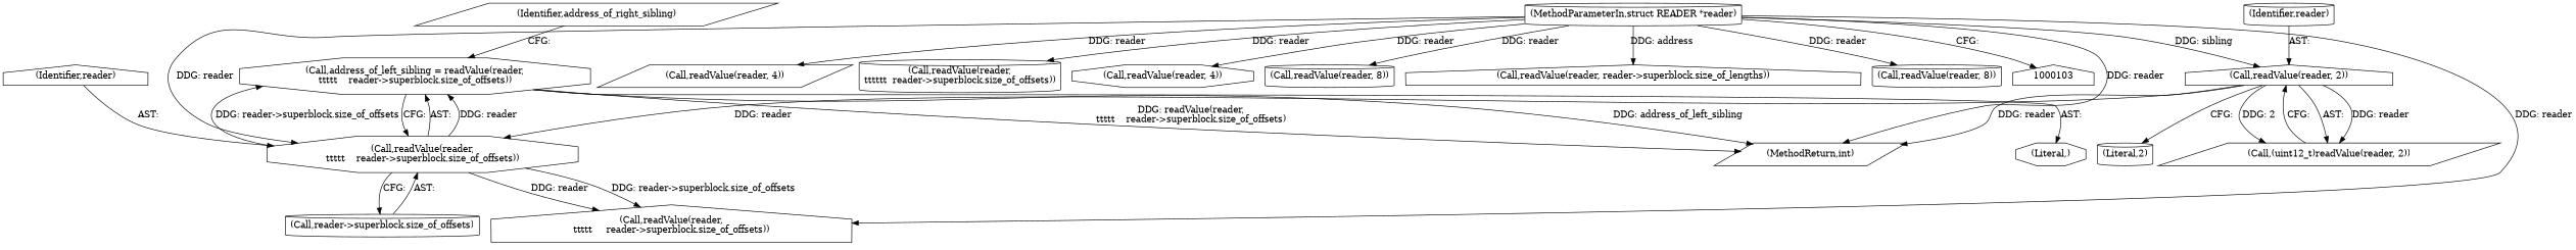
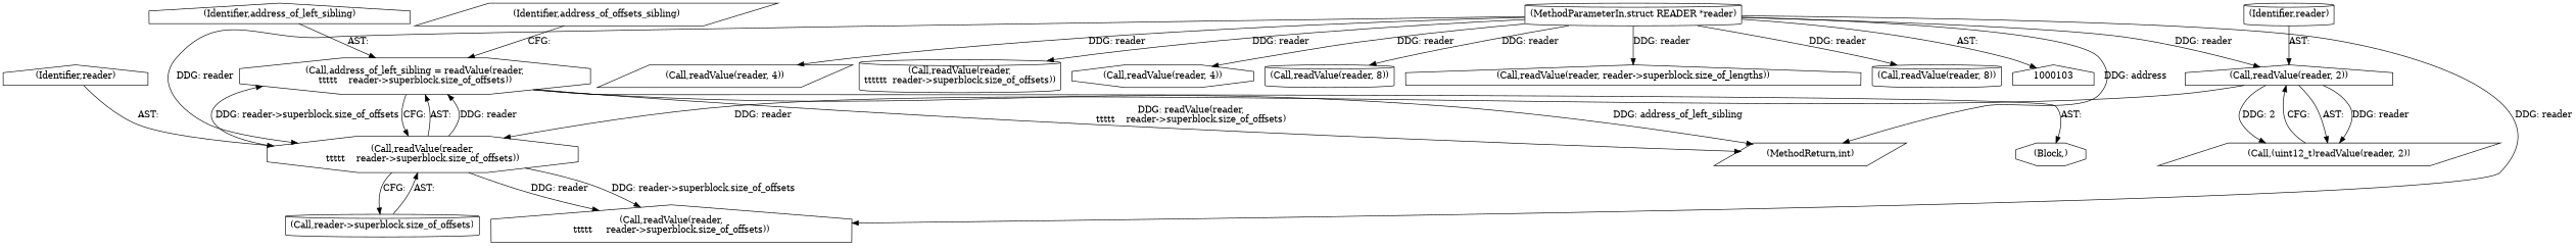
  digraph {
    node [shape=cylinder]
    n1 [label="(Call,address_of_left_sibling = readValue(reader,\n\t\t\t\t\t    reader->superblock.size_of_offsets))" shape=octagon]
    n2 [label="(Call,readValue(reader,\n\t\t\t\t\t    reader->superblock.size_of_offsets))" shape=octagon]
    n3 [label="(MethodReturn,int)" shape=parallelogram]
-   n4 [label="(Literal,)" shape=octagon]
+   n4 [label="(Block,)" shape=octagon]
    n5 [label="(Call,reader->superblock.size_of_offsets)"]
    n6 [label="(Call,readValue(reader,\n\t\t\t\t\t     reader->superblock.size_of_offsets))" shape=house]
    n7 [label="(Call,readValue(reader, 2))" shape=house]
-   n8 [label="(Literal,2)"]
    n9 [label="(Call,(uint12_t)readValue(reader, 2))" shape=parallelogram]
    n10 [label="(MethodParameterIn,struct READER *reader)"]
    n11 [label="(Call,readValue(reader, 4))" shape=parallelogram]
    n12 [label="(Call,readValue(reader,\n\t\t\t\t\t\t  reader->superblock.size_of_offsets))"]
    n13 [label="(Call,readValue(reader, 4))" shape=octagon]
    n14 [label="(Call,readValue(reader, 8))"]
    n15 [label="(Call,readValue(reader, reader->superblock.size_of_lengths))" shape=house]
    n16 [label="(Call,readValue(reader, 8))"]
    1000103 [shape=house]
+   n18 [label="(Identifier,address_of_left_sibling)" shape=house]
    n19 [label="(Identifier,reader)"]
    n20 [label="(Identifier,reader)" shape=house]
-   n21 [label="(Identifier,address_of_right_sibling)" shape=parallelogram]
+   n21 [label="(Identifier,address_of_offsets_sibling)" shape=parallelogram]
    n1 -> n2 [label="CFG: "]
    n1 -> n3 [label="DDG: address_of_left_sibling"]
    n1 -> n3 [label="DDG: readValue(reader,\n\t\t\t\t\t    reader->superblock.size_of_offsets)"]
    n1 -> n4 [label="AST: "]
    n2 -> n1 [label="AST: "]
    n2 -> n1 [label="DDG: reader"]
    n2 -> n1 [label="DDG: reader->superblock.size_of_offsets"]
    n2 -> n5 [label="CFG: "]
    n2 -> n6 [label="DDG: reader"]
    n2 -> n6 [label="DDG: reader->superblock.size_of_offsets"]
    n5 -> n2 [label="AST: "]
    n7 -> n2 [label="DDG: reader"]
-   n7 -> n3 [label="DDG: reader"]
-   n7 -> n8 [label="CFG: "]
    n7 -> n9 [label="AST: "]
    n7 -> n9 [label="DDG: reader"]
    n7 -> n9 [label="DDG: 2"]
    n9 -> n7 [label="CFG: "]
    n10 -> n2 [label="DDG: reader"]
-   n10 -> n3 [label="DDG: reader"]
+   n10 -> n3 [label="DDG: address"]
    n10 -> n6 [label="DDG: reader"]
-   n10 -> n7 [label="DDG: sibling"]
+   n10 -> n7 [label="DDG: reader"]
    n10 -> n11 [label="DDG: reader"]
    n10 -> n12 [label="DDG: reader"]
    n10 -> n13 [label="DDG: reader"]
    n10 -> n14 [label="DDG: reader"]
-   n10 -> n15 [label="DDG: address"]
+   n10 -> n15 [label="DDG: reader"]
    n10 -> n16 [label="DDG: reader"]
-   n10 -> 1000103 [label="CFG: "]
+   n10 -> 1000103 [label="AST: "]
+   n18 -> n1 [label="AST: "]
    n19 -> n7 [label="AST: "]
    n20 -> n2 [label="AST: "]
    n21 -> n1 [label="CFG: "]
  }
